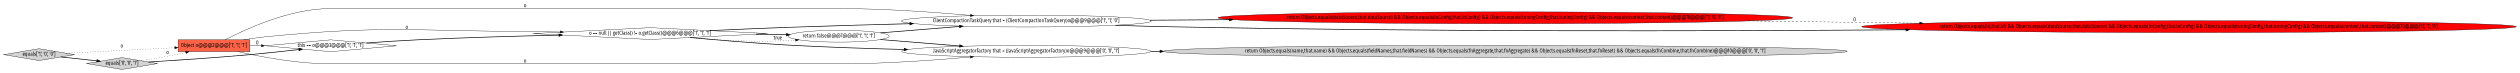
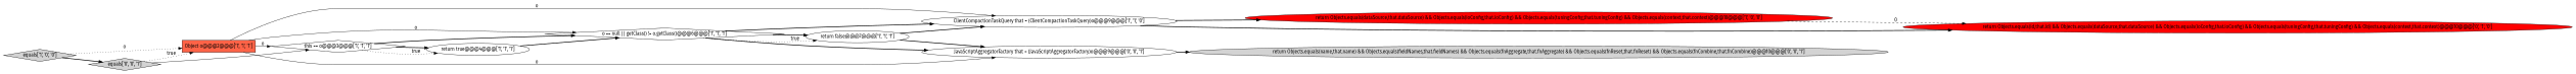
  digraph {
    fontname="Fira Sans"
    rankdir=LR
    node [fillcolor=white fontname="Fira Sans" shape=ellipse style=filled]
    edge [fontname="Fira Sans" style=bold]
    n1 [fillcolor=tomato label="Object o@@@2@@@['1', '1', '1']" shape=box]
    n2 [label="this == o@@@3@@@['1', '1', '1']" shape=diamond]
    n3 [label="JavaScriptAggregatorFactory that = (JavaScriptAggregatorFactory)o@@@9@@@['0', '0', '1']"]
    n4 [label="o == null || getClass() != o.getClass()@@@6@@@['1', '1', '1']" shape=diamond]
    n5 [label="ClientCompactionTaskQuery that = (ClientCompactionTaskQuery)o@@@9@@@['1', '1', '0']"]
+   n6 [label="return true@@@4@@@['1', '1', '1']"]
    n7 [fillcolor=lightgray label="return Objects.equals(name,that.name) && Objects.equals(fieldNames,that.fieldNames) && Objects.equals(fnAggregate,that.fnAggregate) && Objects.equals(fnReset,that.fnReset) && Objects.equals(fnCombine,that.fnCombine)@@@10@@@['0', '0', '1']"]
    n8 [label="return false@@@7@@@['1', '1', '1']"]
    n9 [fillcolor=red label="return Objects.equals(id,that.id) && Objects.equals(dataSource,that.dataSource) && Objects.equals(ioConfig,that.ioConfig) && Objects.equals(tuningConfig,that.tuningConfig) && Objects.equals(context,that.context)@@@10@@@['0', '1', '0']"]
    n10 [fillcolor=red label="return Objects.equals(dataSource,that.dataSource) && Objects.equals(ioConfig,that.ioConfig) && Objects.equals(tuningConfig,that.tuningConfig) && Objects.equals(context,that.context)@@@10@@@['1', '0', '0']"]
    n11 [fillcolor=lightgray label="equals['0', '0', '1']" shape=diamond]
    n12 [fillcolor=lightgray label="equals['1', '0', '0']" shape=diamond]
-   n1 -> n2 [label=0 style=solid]
+   n1 -> n2 [label=o style=solid]
    n1 -> n3 [label=o style=solid]
    n1 -> n4 [label=o style=solid]
    n1 -> n5 [label=o style=solid]
    n2 -> n4
+   n2 -> n6
+   n2 -> n6 [label=true style=dotted]
    n3 -> n7
    n4 -> n3
    n4 -> n5
    n4 -> n8
    n4 -> n8 [label=true style=dotted]
    n5 -> n9
    n5 -> n10
+   n6 -> n4
    n8 -> n3
    n8 -> n5
    n10 -> n9 [label=0 style=dashed]
-   n11 -> n1 [label=o style=dotted]
-   n11 -> n2
+   n11 -> n1 [label=true style=dotted]
+   n11 -> n2 [style=solid]
    n12 -> n1 [label=o style=dotted]
    n12 -> n11
  }
